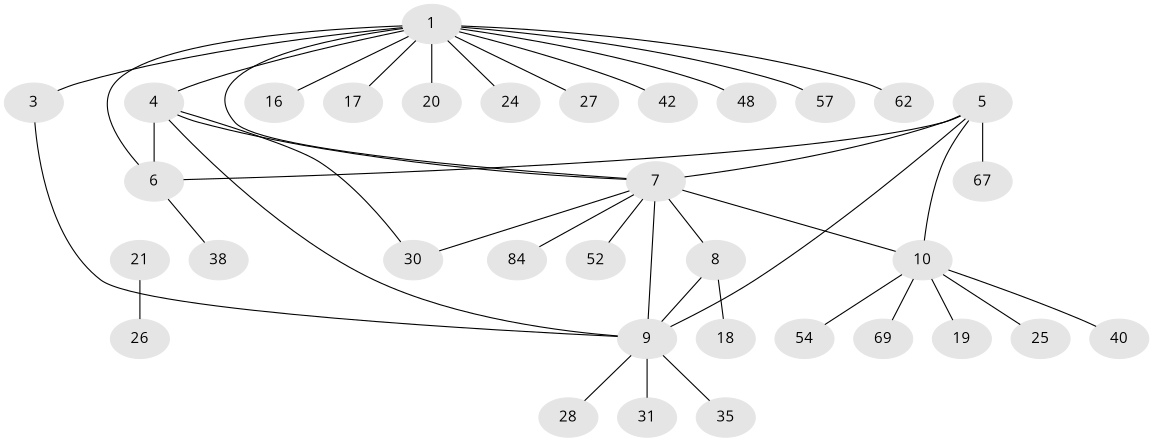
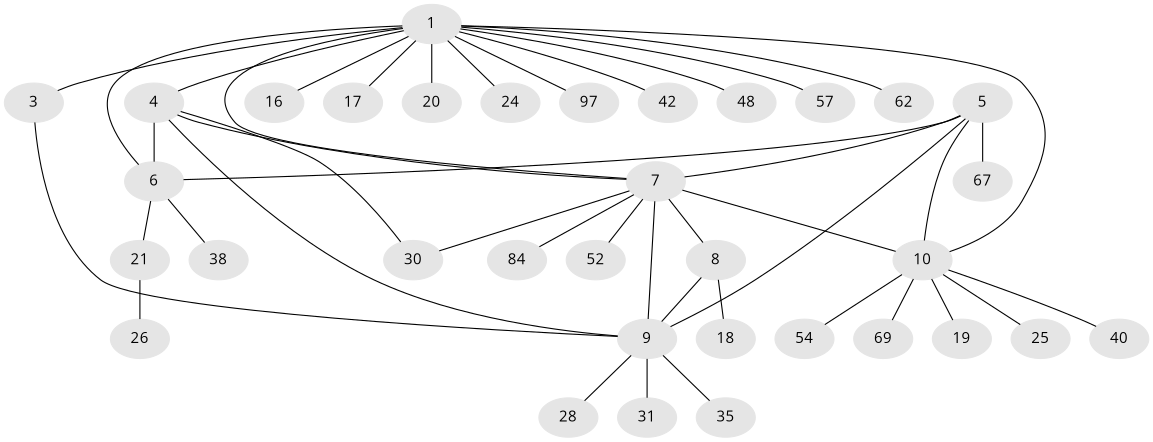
  graph {
    fontname="Open Sans"
    node [color=gray90 fontname="Open Sans" style=filled]
    edge [fontname="Open Sans"]
    1 [super="+2"]
    3
    4 [super="+13+51"]
    6 [super="+53+58"]
    7 [super="+41+11+60+47+45"]
    10 [super="+12+32"]
    16 [super="+46"]
    17
    20
    24
-   27
+   27 [label=97]
    42
    48
    57 [super="+68"]
    62
    9 [super="+14"]
    30 [super="+43"]
    21
    n19 [label=38]
    8 [super="+55"]
    n21 [label=84 super="+66"]
    52
    19
    25 [super="+34+39"]
    40
    54
    69
    28
    31
    35
    5
    67
    26
    18
    1 -- 3 [weight=2]
    1 -- 4
    1 -- 6
    1 -- 7
+   1 -- 10
    1 -- 16
    1 -- 17
    1 -- 20
    1 -- 24
    1 -- 27
    1 -- 42
    1 -- 48
    1 -- 57
    1 -- 62
    3 -- 9
    4 -- 6
    4 -- 7
    4 -- 9
    4 -- 30
+   6 -- 21
    6 -- n19
    7 -- 10 [weight=2]
    7 -- 9 [weight=2]
    7 -- 30
    7 -- 8
    7 -- n21
    7 -- 52
    10 -- 19
    10 -- 25
    10 -- 40
    10 -- 54
    10 -- 69
    9 -- 28
    9 -- 31
    9 -- 35
    21 -- 26
    8 -- 9
    8 -- 18
    5 -- 6
    5 -- 7 [weight=3]
    5 -- 10
    5 -- 9
    5 -- 67
  }
